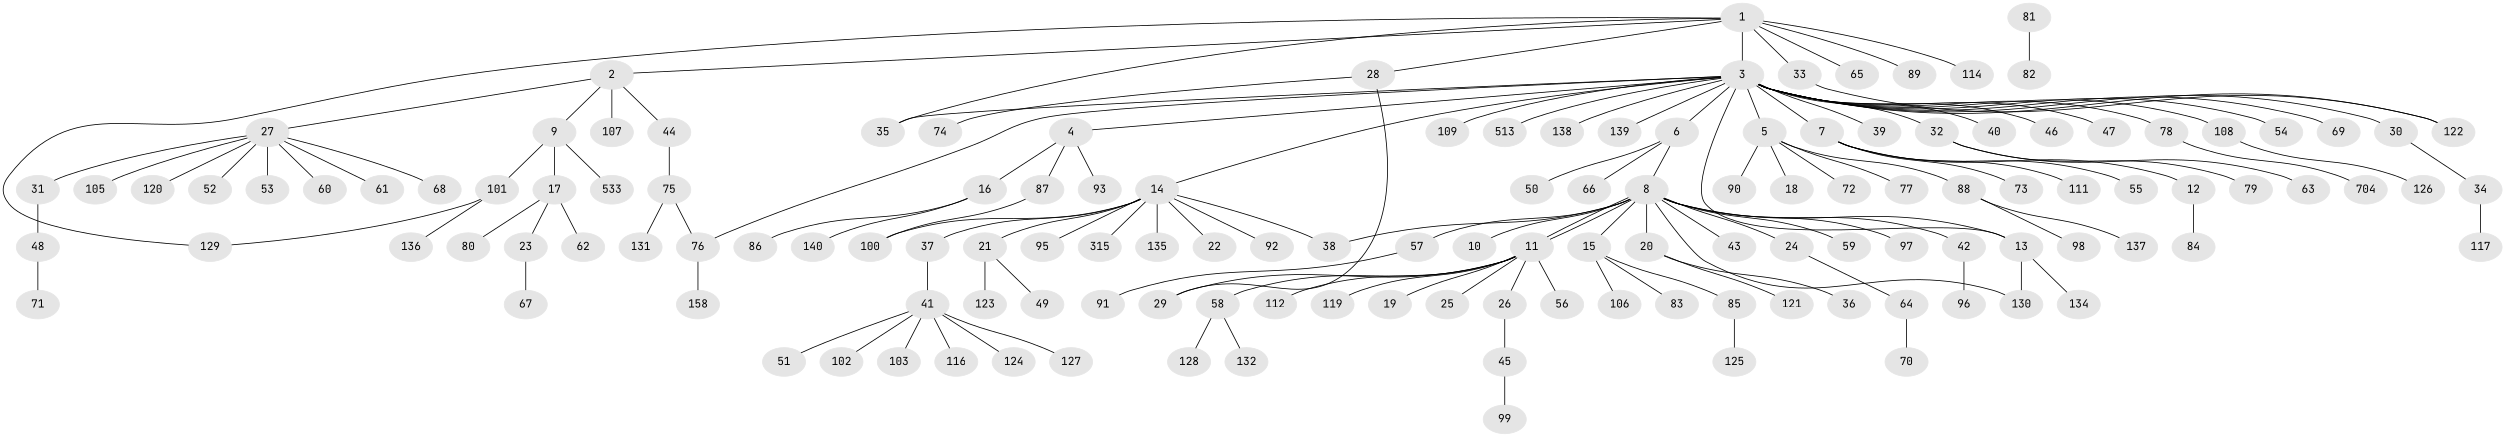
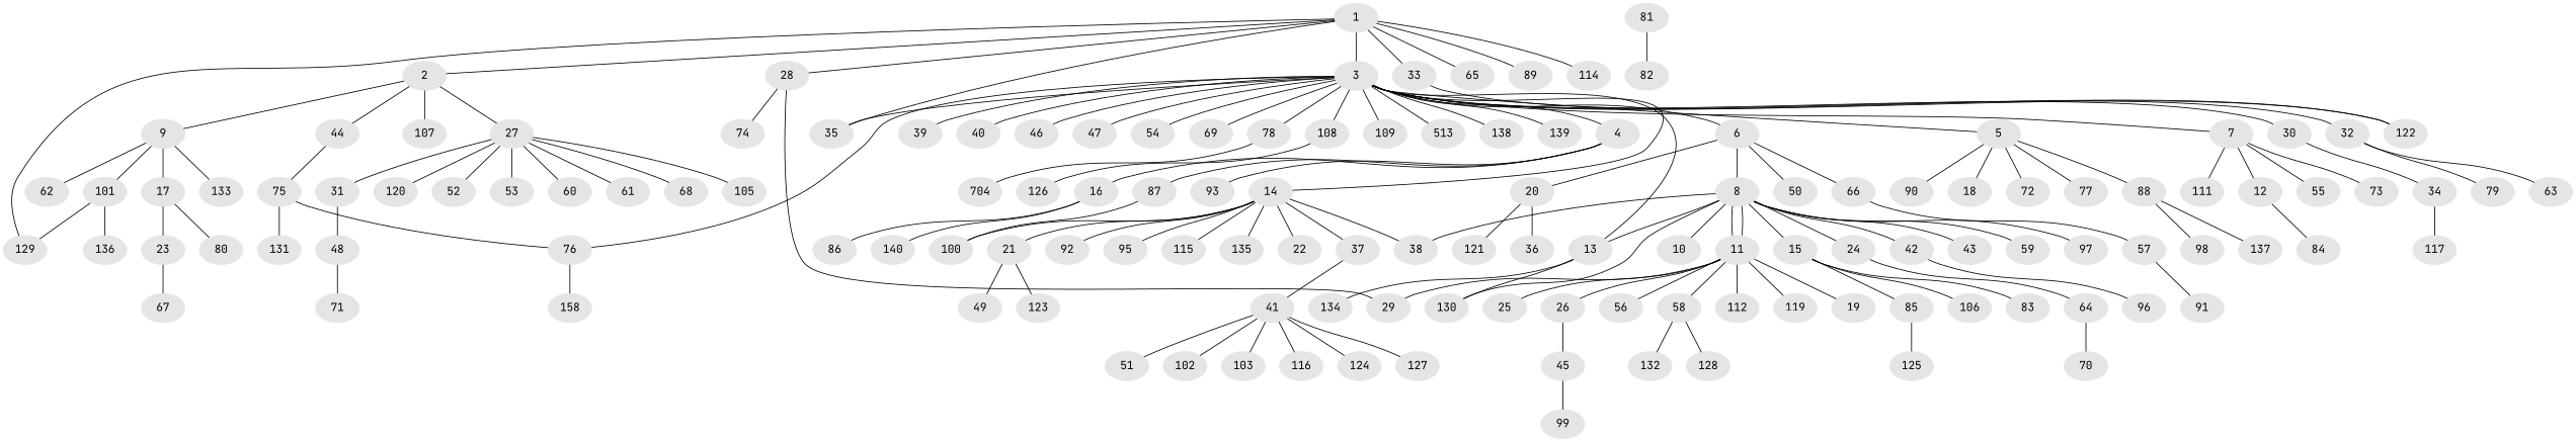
  graph {
    fontname="JetBrains Mono"
    node [color=gray90 fontname="JetBrains Mono" style=filled]
    edge [fontname="JetBrains Mono"]
    1
    2
    3
    28
    33
    35
    65
    89
    114
    129
    9
    27
    44
    107
    4
    5
    6
    7
    13
    14
    30
    32
    39
    40
    46
    47
    54
    69
    76
    78
    108
    109
    n33 [label=513]
    122
    138
    139
    29
    74
    17
    101
-   133 [label=533]
+   133
    31
    52
    53
    60
    61
    68
    105
    120
    75
    16
    87
    93
    18
    72
    77
    88
    90
    8
    50
    66
    12
    55
    73
    111
    130
    134
    38
    21
    22
    37
    92
    95
    100
-   115 [label=315]
+   115
    135
    34
    63
    79
    n80 [label=158]
    n81 [label=704]
    126
    86
    n84 [label=140]
    98
    137
    10
    11
    15
    20
    24
    42
    43
    57
    59
    97
    84
    19
    25
    26
    56
    58
    112
    119
    83
    85
    106
    36
    121
    64
    96
    91
    23
    62
    80
    136
    45
    128
    132
    49
    123
    41
    125
    67
    70
    99
    48
    117
    71
    51
    102
    103
    116
    124
    127
    131
    81
    82
    1 -- 2
    1 -- 3
    1 -- 28
    1 -- 33
    1 -- 35
    1 -- 65
    1 -- 89
    1 -- 114
    1 -- 129
    2 -- 9
    2 -- 27
    2 -- 44
    2 -- 107
    3 -- 35
    3 -- 4
    3 -- 5
    3 -- 6
    3 -- 7
    3 -- 13
    3 -- 14
    3 -- 30
    3 -- 32
    3 -- 39
    3 -- 40
    3 -- 46
    3 -- 47
    3 -- 54
    3 -- 69
    3 -- 76
    3 -- 78
    3 -- 108
    3 -- 109
    3 -- n33
    3 -- 122
    3 -- 138
    3 -- 139
    28 -- 29
    28 -- 74
    33 -- 122
    9 -- 17
    9 -- 101
    9 -- 133
    27 -- 31
    27 -- 52
    27 -- 53
    27 -- 60
    27 -- 61
    27 -- 68
    27 -- 105
    27 -- 120
    44 -- 75
    4 -- 16
    4 -- 87
    4 -- 93
    5 -- 18
    5 -- 72
    5 -- 77
    5 -- 88
    5 -- 90
    6 -- 8
    6 -- 50
    6 -- 66
    7 -- 12
    7 -- 55
    7 -- 73
    7 -- 111
    13 -- 130
    13 -- 134
    14 -- 38
    14 -- 21
    14 -- 22
    14 -- 37
    14 -- 92
    14 -- 95
    14 -- 100
    14 -- 115
    14 -- 135
    30 -- 34
    32 -- 63
    32 -- 79
    76 -- n80
    78 -- n81
    108 -- 126
    17 -- 23
-   17 -- 62
+   9 -- 62
    17 -- 80
    101 -- 129
    101 -- 136
    31 -- 48
    75 -- 76
    75 -- 131
    16 -- 86
    16 -- n84
    87 -- 100
    88 -- 98
    88 -- 137
    8 -- 13
    8 -- 130
    8 -- 38
    8 -- 10
    8 -- 11
    8 -- 11
    8 -- 15
-   8 -- 20
+   6 -- 20
    8 -- 24
    8 -- 42
    8 -- 43
-   8 -- 57
+   66 -- 57
    8 -- 59
    8 -- 97
    12 -- 84
    21 -- 49
    21 -- 123
    37 -- 41
    34 -- 117
    11 -- 29
    11 -- 19
    11 -- 25
    11 -- 26
    11 -- 56
    11 -- 58
    11 -- 112
    11 -- 119
    15 -- 83
    15 -- 85
    15 -- 106
    20 -- 36
    20 -- 121
    24 -- 64
    42 -- 96
    57 -- 91
    26 -- 45
    58 -- 128
    58 -- 132
    85 -- 125
    64 -- 70
    23 -- 67
    45 -- 99
    41 -- 51
    41 -- 102
    41 -- 103
    41 -- 116
    41 -- 124
    41 -- 127
    48 -- 71
    81 -- 82
  }
